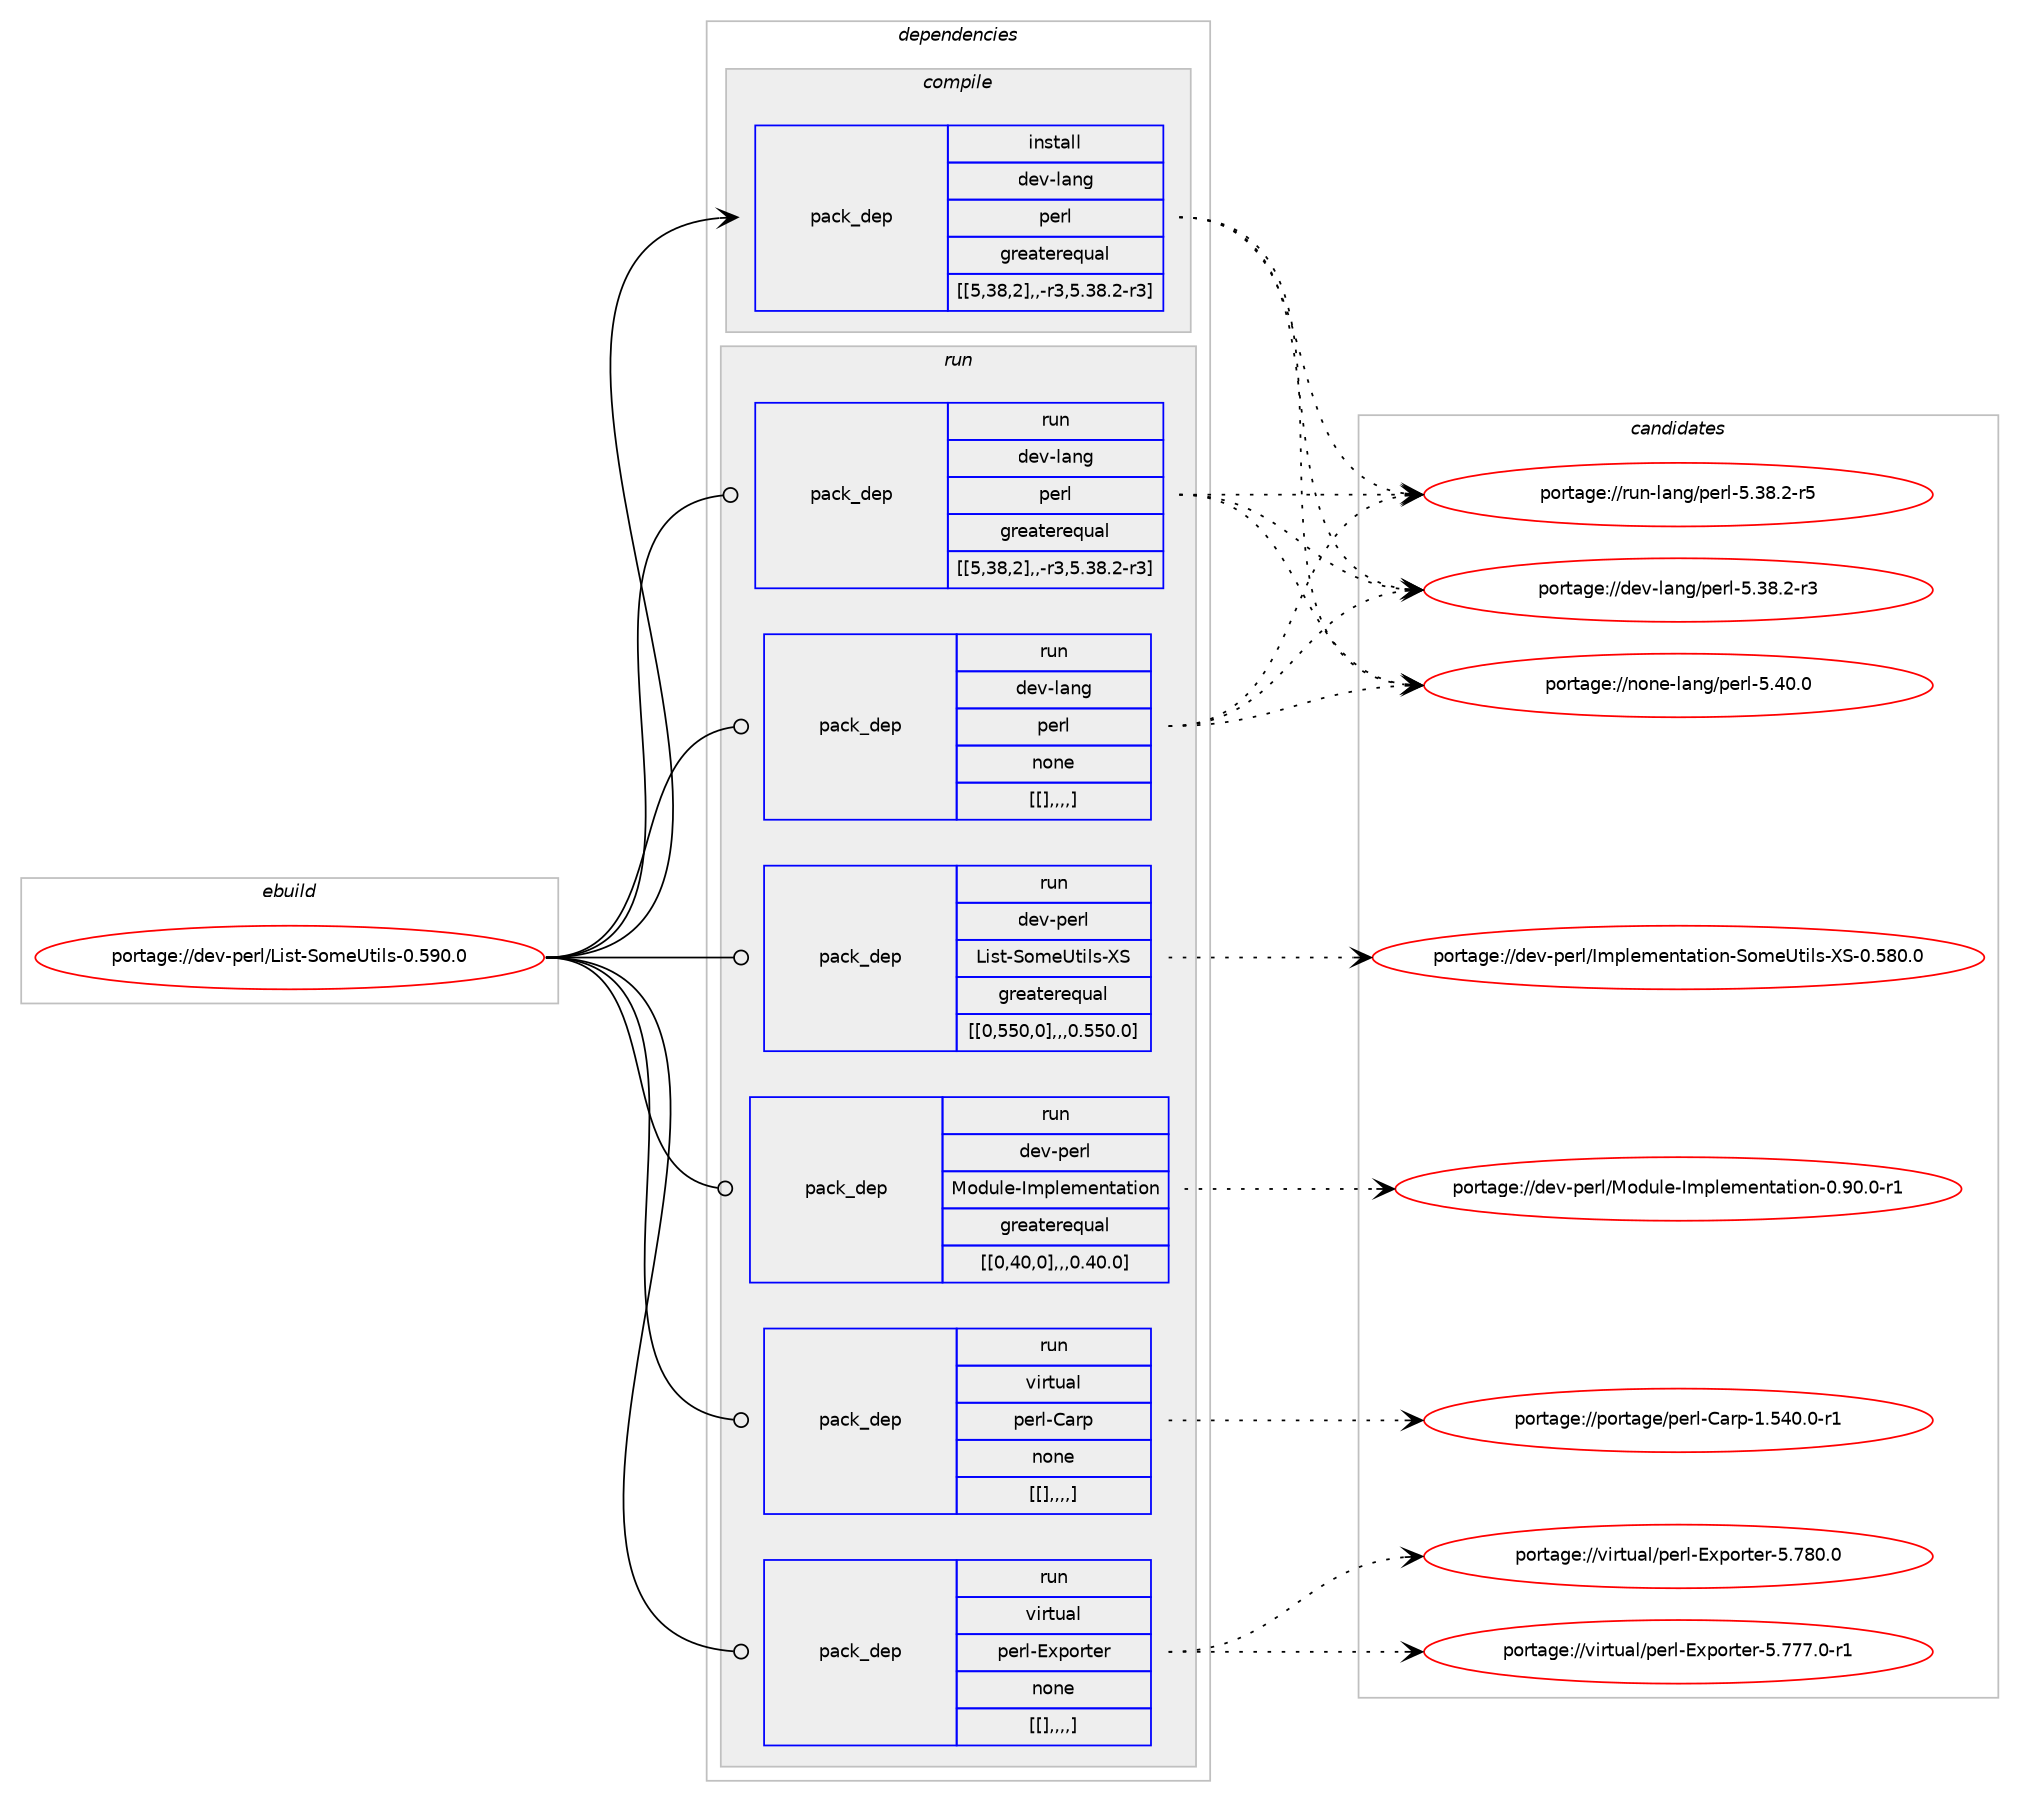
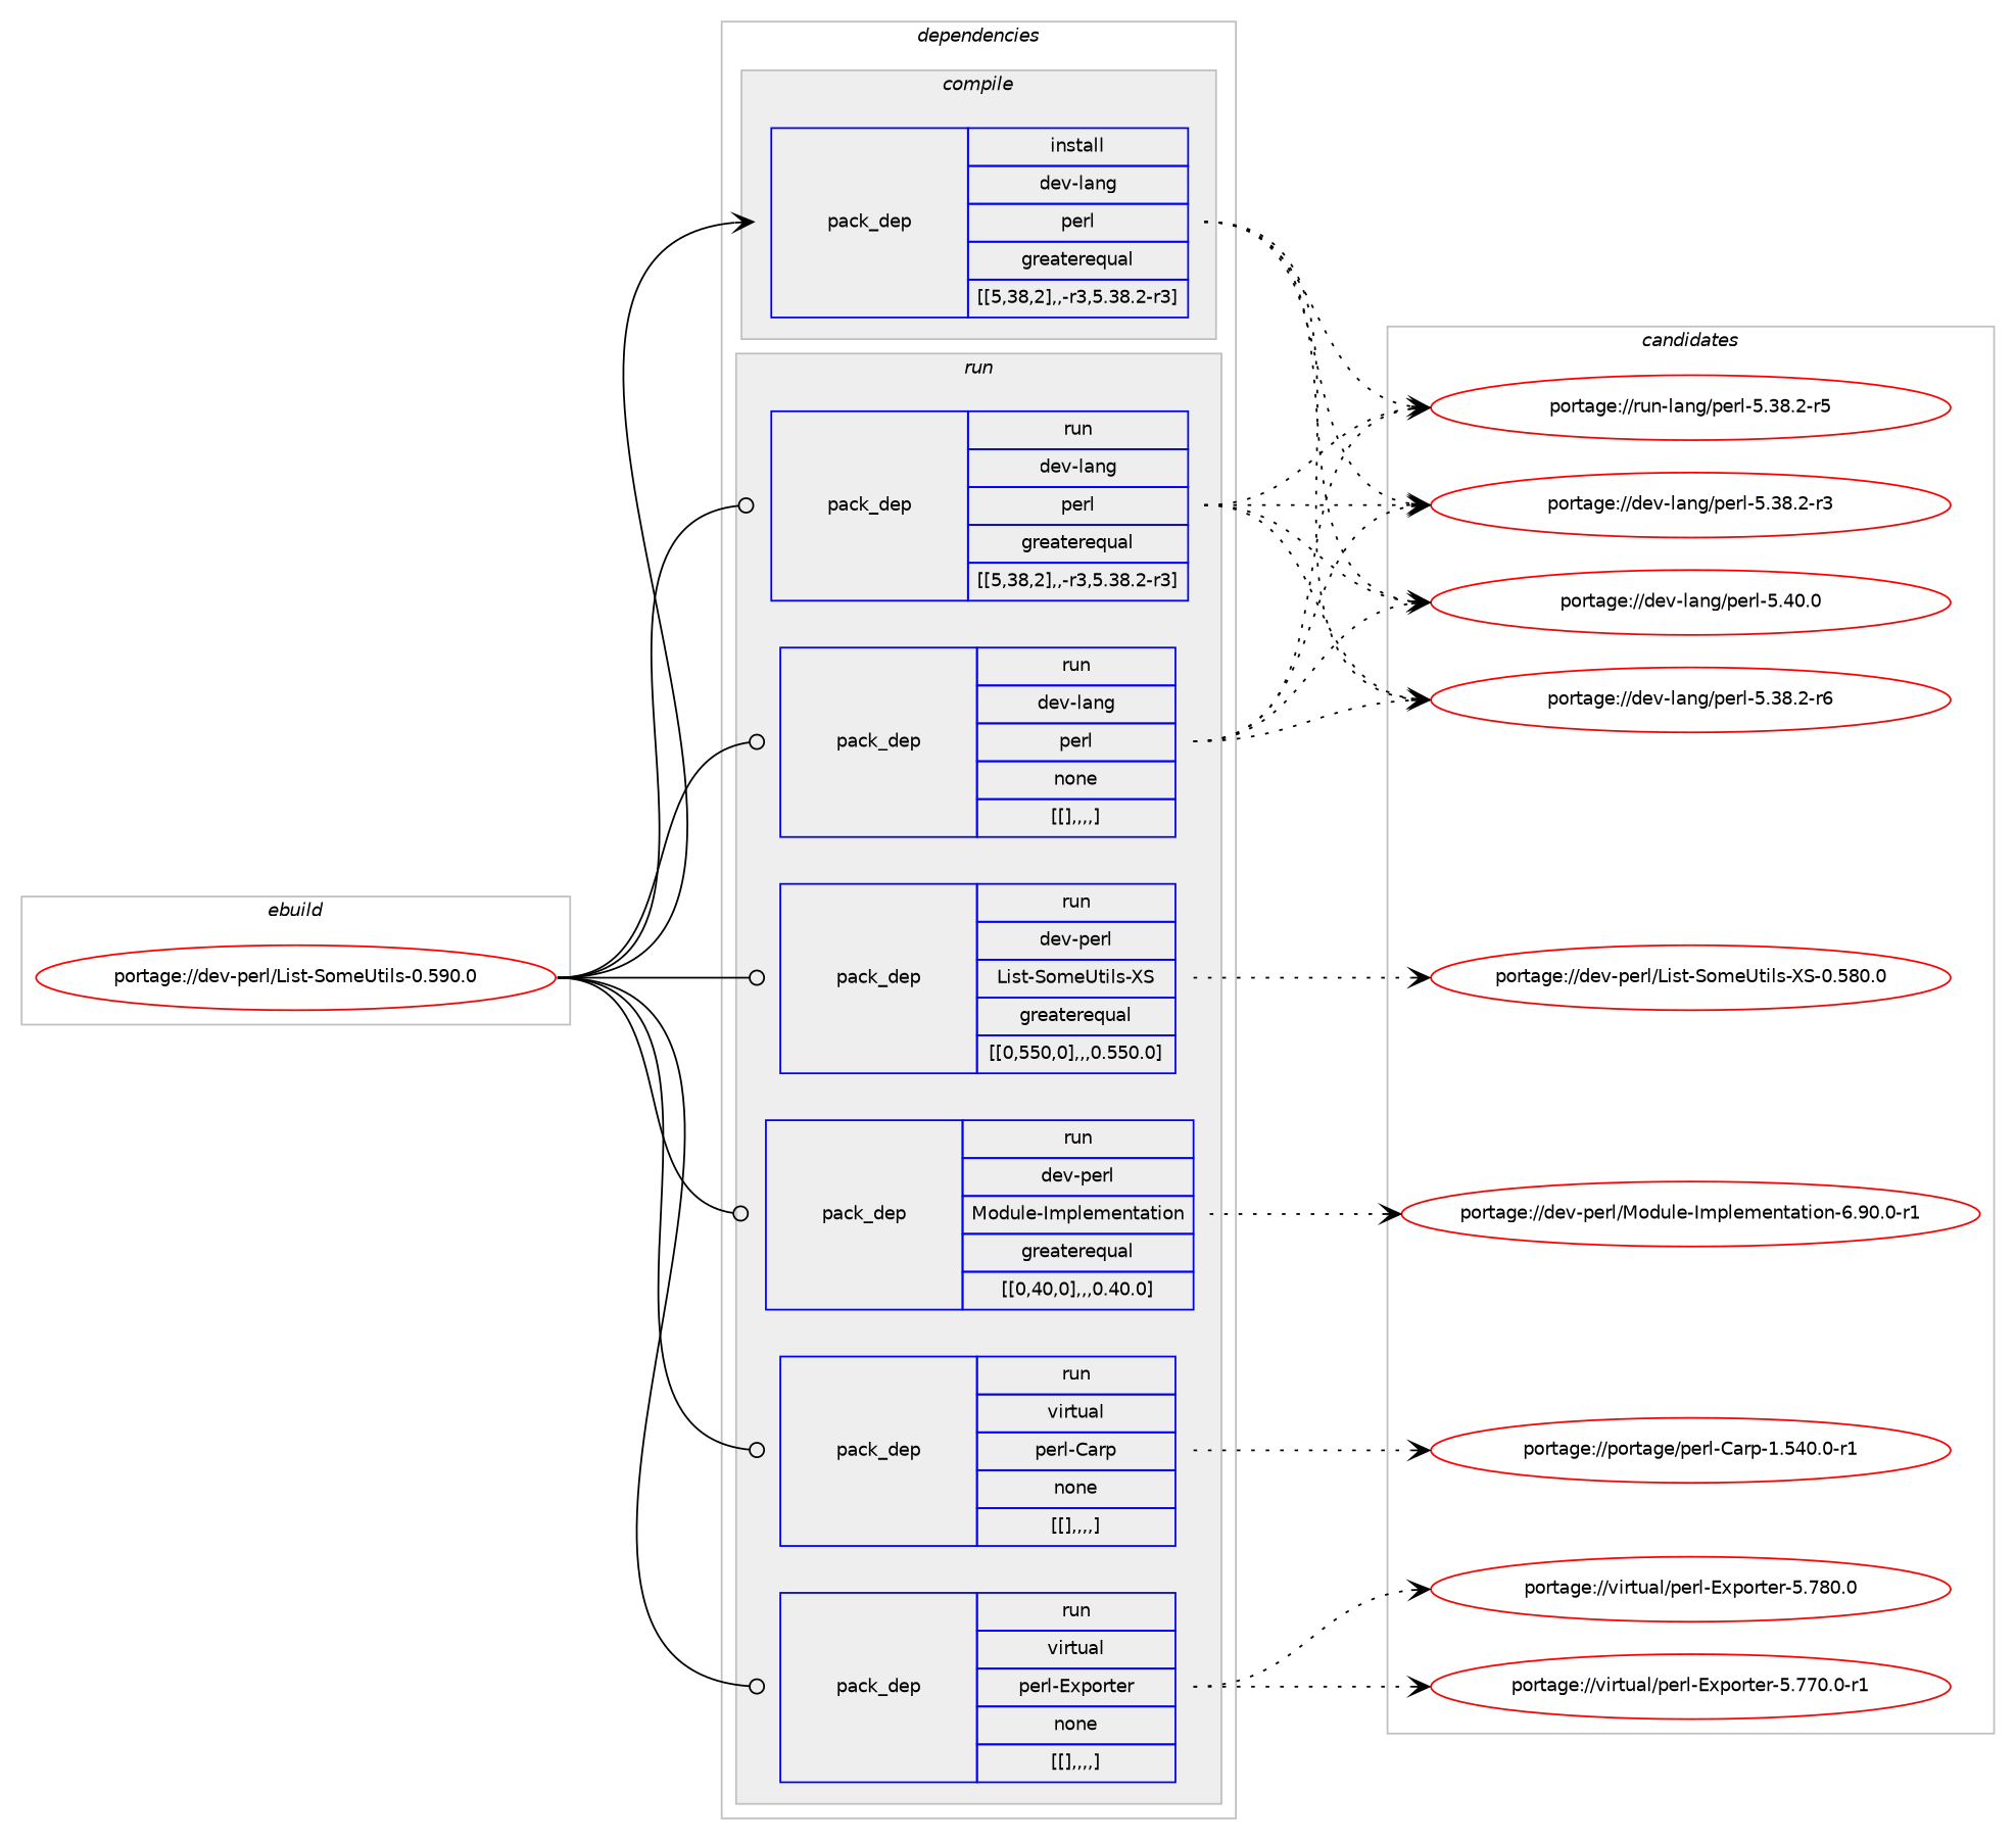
  digraph {
    compound=true
    concentrate=true
    fontname=Helvetica
    fontsize=10
    newrank=true
    rankdir=LR
    ranksep=1.5
    node [color=red fontname=Helvetica fontsize=10]
    edge [arrowhead=vee headport=w style=dotted tailport=e weight=100]
    n1 [label="portage://dev-perl/List-SomeUtils-0.590.0" width=4]
    n2 [color=blue label=<<TABLE BORDER="0" CELLBORDER="1" CELLSPACING="0" CELLPADDING="4" WIDTH="220"><TR><TD ROWSPAN="6" CELLPADDING="30">pack_dep</TD></TR><TR><TD WIDTH="110">install</TD></TR><TR><TD>dev-lang</TD></TR><TR><TD>perl</TD></TR><TR><TD>greaterequal</TD></TR><TR><TD>[[5,38,2],,-r3,5.38.2-r3]</TD></TR></TABLE>> shape=none]
    n3 [color=blue label=<<TABLE BORDER="0" CELLBORDER="1" CELLSPACING="0" CELLPADDING="4" WIDTH="220"><TR><TD ROWSPAN="6" CELLPADDING="30">pack_dep</TD></TR><TR><TD WIDTH="110">run</TD></TR><TR><TD>dev-lang</TD></TR><TR><TD>perl</TD></TR><TR><TD>greaterequal</TD></TR><TR><TD>[[5,38,2],,-r3,5.38.2-r3]</TD></TR></TABLE>> shape=none]
    n4 [color=blue label=<<TABLE BORDER="0" CELLBORDER="1" CELLSPACING="0" CELLPADDING="4" WIDTH="220"><TR><TD ROWSPAN="6" CELLPADDING="30">pack_dep</TD></TR><TR><TD WIDTH="110">run</TD></TR><TR><TD>dev-lang</TD></TR><TR><TD>perl</TD></TR><TR><TD>none</TD></TR><TR><TD>[[],,,,]</TD></TR></TABLE>> shape=none]
    n5 [color=blue label=<<TABLE BORDER="0" CELLBORDER="1" CELLSPACING="0" CELLPADDING="4" WIDTH="220"><TR><TD ROWSPAN="6" CELLPADDING="30">pack_dep</TD></TR><TR><TD WIDTH="110">run</TD></TR><TR><TD>dev-perl</TD></TR><TR><TD>List-SomeUtils-XS</TD></TR><TR><TD>greaterequal</TD></TR><TR><TD>[[0,550,0],,,0.550.0]</TD></TR></TABLE>> shape=none]
    n6 [color=blue label=<<TABLE BORDER="0" CELLBORDER="1" CELLSPACING="0" CELLPADDING="4" WIDTH="220"><TR><TD ROWSPAN="6" CELLPADDING="30">pack_dep</TD></TR><TR><TD WIDTH="110">run</TD></TR><TR><TD>dev-perl</TD></TR><TR><TD>Module-Implementation</TD></TR><TR><TD>greaterequal</TD></TR><TR><TD>[[0,40,0],,,0.40.0]</TD></TR></TABLE>> shape=none]
    n7 [color=blue label=<<TABLE BORDER="0" CELLBORDER="1" CELLSPACING="0" CELLPADDING="4" WIDTH="220"><TR><TD ROWSPAN="6" CELLPADDING="30">pack_dep</TD></TR><TR><TD WIDTH="110">run</TD></TR><TR><TD>virtual</TD></TR><TR><TD>perl-Carp</TD></TR><TR><TD>none</TD></TR><TR><TD>[[],,,,]</TD></TR></TABLE>> shape=none]
    n8 [color=blue label=<<TABLE BORDER="0" CELLBORDER="1" CELLSPACING="0" CELLPADDING="4" WIDTH="220"><TR><TD ROWSPAN="6" CELLPADDING="30">pack_dep</TD></TR><TR><TD WIDTH="110">run</TD></TR><TR><TD>virtual</TD></TR><TR><TD>perl-Exporter</TD></TR><TR><TD>none</TD></TR><TR><TD>[[],,,,]</TD></TR></TABLE>> shape=none]
-   n9 [label="portage://none-lang/perl-5.40.0" width=4]
+   n9 [label="portage://dev-lang/perl-5.40.0" width=4]
+   n10 [label="portage://dev-lang/perl-5.38.2-r6" width=4]
    n11 [label="portage://run-lang/perl-5.38.2-r5" width=4]
    n12 [label="portage://dev-lang/perl-5.38.2-r3" width=4]
-   n13 [label="portage://dev-perl/Implementation-SomeUtils-XS-0.580.0" width=4]
-   n14 [label="portage://dev-perl/Module-Implementation-0.90.0-r1" width=4]
+   n13 [label="portage://dev-perl/List-SomeUtils-XS-0.580.0" width=4]
+   n14 [label="portage://dev-perl/Module-Implementation-6.90.0-r1" width=4]
    n15 [label="portage://portage/perl-Carp-1.540.0-r1" width=4]
    n16 [label="portage://virtual/perl-Exporter-5.780.0" width=4]
-   n17 [label="portage://virtual/perl-Exporter-5.777.0-r1" width=4]
+   n17 [label="portage://virtual/perl-Exporter-5.770.0-r1" width=4]
    subgraph cluster_1 {
      color=gray
      label=<<i>ebuild</i>>
      n1
    }
    subgraph cluster_2 {
      color=gray
      label=<<i>dependencies</i>>
      subgraph cluster_3 {
        color=gray
        fillcolor="#eeeeee"
        label=<<i>compile</i>>
        style=filled
        subgraph sub_4 {
          color=gray
          fillcolor="#eeeeee"
          label=<<i>compile</i>>
          style=filled
          n2
        }
      }
      subgraph cluster_5 {
        color=gray
        fillcolor="#eeeeee"
        label=<<i>compile and run</i>>
        style=filled
      }
      subgraph cluster_6 {
        color=gray
        fillcolor="#eeeeee"
        label=<<i>run</i>>
        style=filled
        subgraph sub_7 {
          color=gray
          fillcolor="#eeeeee"
          label=<<i>run</i>>
          style=filled
          n3
        }
        subgraph sub_8 {
          color=gray
          fillcolor="#eeeeee"
          label=<<i>run</i>>
          style=filled
          n4
        }
        subgraph sub_9 {
          color=gray
          fillcolor="#eeeeee"
          label=<<i>run</i>>
          style=filled
          n5
        }
        subgraph sub_10 {
          color=gray
          fillcolor="#eeeeee"
          label=<<i>run</i>>
          style=filled
          n6
        }
        subgraph sub_11 {
          color=gray
          fillcolor="#eeeeee"
          label=<<i>run</i>>
          style=filled
          n7
        }
        subgraph sub_12 {
          color=gray
          fillcolor="#eeeeee"
          label=<<i>run</i>>
          style=filled
          n8
        }
      }
    }
    subgraph cluster_13 {
      color=gray
      label=<<i>candidates</i>>
      rank=same
      subgraph sub_14 {
        color=black
        label=<<i>candidates</i>>
        nodesep=1
        rank=same
        n9
+       n10
        n11
        n12
      }
      subgraph sub_15 {
        color=black
        label=<<i>candidates</i>>
        nodesep=1
        rank=same
        n9
+       n10
        n11
        n12
      }
      subgraph sub_16 {
        color=black
        label=<<i>candidates</i>>
        nodesep=1
        rank=same
        n9
+       n10
        n11
        n12
      }
      subgraph sub_17 {
        color=black
        label=<<i>candidates</i>>
        nodesep=1
        rank=same
        n13
      }
      subgraph sub_18 {
        color=black
        label=<<i>candidates</i>>
        nodesep=1
        rank=same
        n14
      }
      subgraph sub_19 {
        color=black
        label=<<i>candidates</i>>
        nodesep=1
        rank=same
        n15
      }
      subgraph sub_20 {
        color=black
        label=<<i>candidates</i>>
        nodesep=1
        rank=same
        n16
        n17
      }
    }
    n1 -> n2 [style=solid weight=20]
    n1 -> n3 [arrowhead=odot style=solid weight=20]
    n1 -> n4 [arrowhead=odot style=solid weight=20]
    n1 -> n5 [arrowhead=odot style=solid weight=20]
    n1 -> n6 [arrowhead=odot style=solid weight=20]
    n1 -> n7 [arrowhead=odot style=solid weight=20]
    n1 -> n8 [arrowhead=odot style=solid weight=20]
    n2 -> n9
+   n2 -> n10
    n2 -> n11
    n2 -> n12
    n3 -> n9
+   n3 -> n10
    n3 -> n11
    n3 -> n12
    n4 -> n9
+   n4 -> n10
    n4 -> n11
    n4 -> n12
    n5 -> n13
    n6 -> n14
    n7 -> n15
    n8 -> n16
    n8 -> n17
  }
